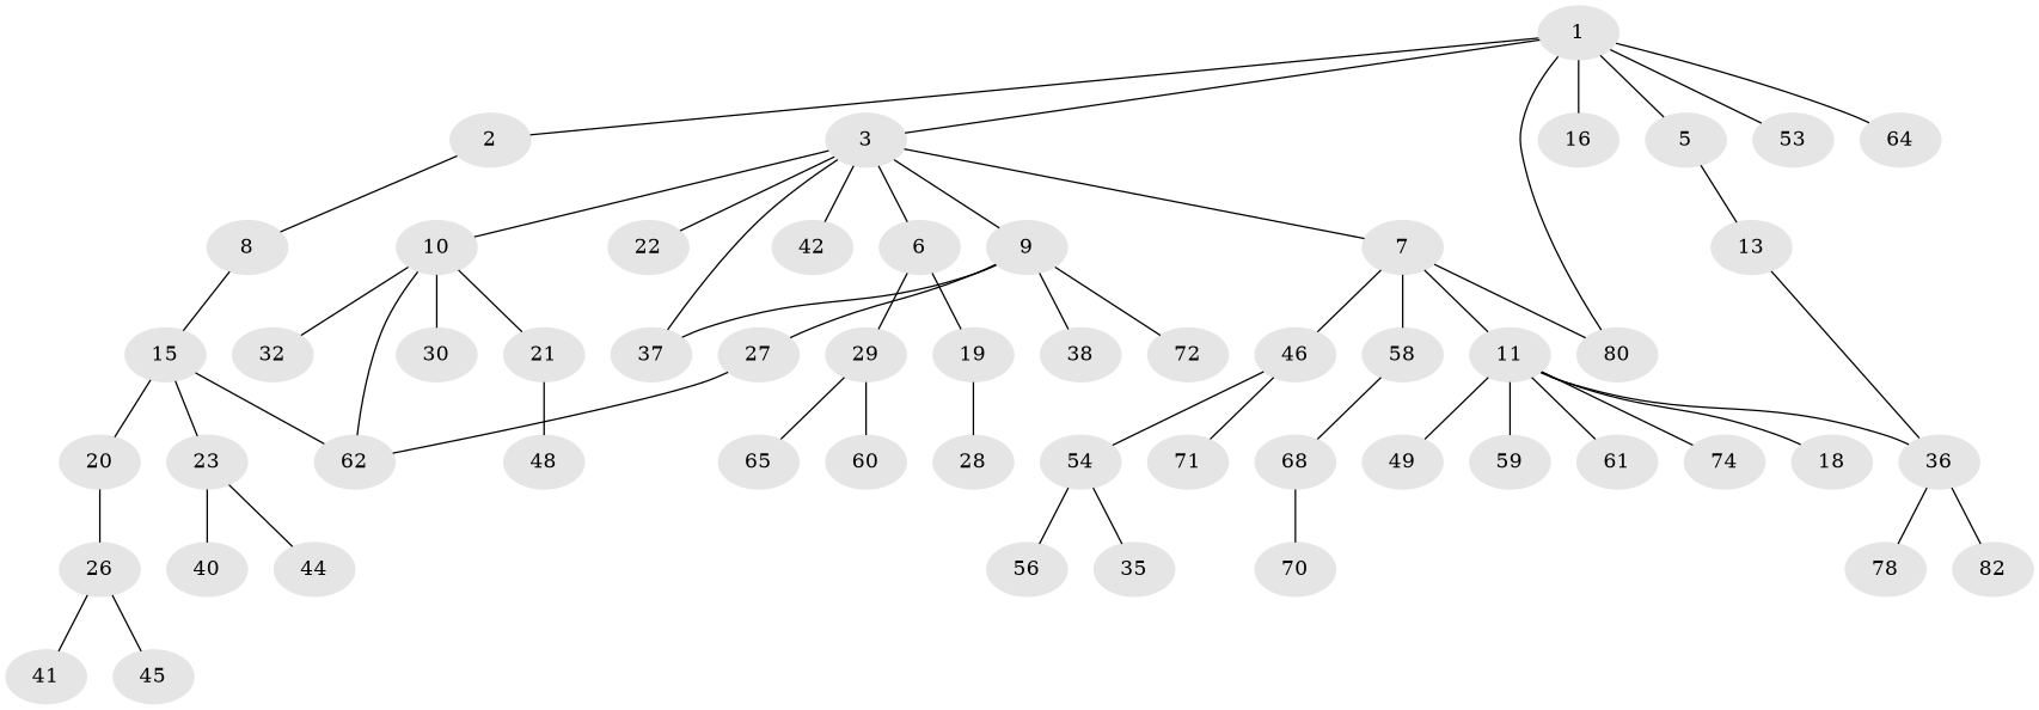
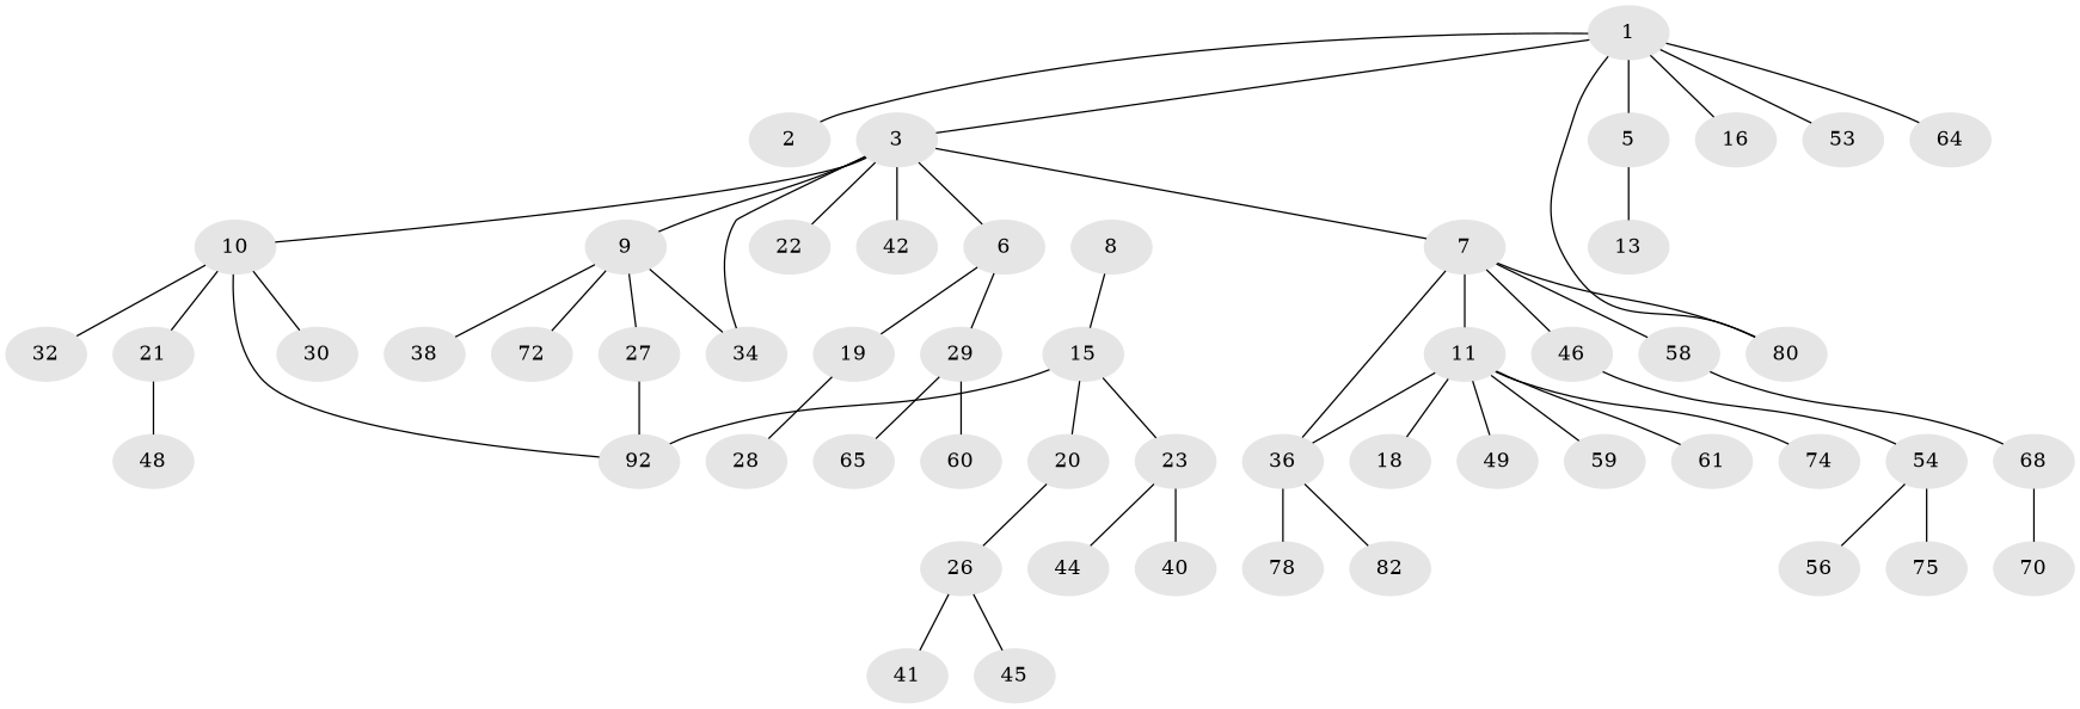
  graph {
    node [color=gray90 style=filled]
    1 [super="+76"]
    2 [super="+57"]
    3 [super="+4"]
    5 [super="+73"]
    16
    n6 [label=80]
    53
    64
    8 [super="+17"]
    6
    7 [super="+25"]
    9 [super="+12"]
    10 [super="+31"]
    22 [super="+67"]
-   34 [label=37]
+   34
    42
    13
    15 [super="+24"]
    19 [super="+35"]
    29 [super="+39"]
    11 [super="+14"]
    36 [super="+37"]
    46 [super="+47"]
    58 [super="+63"]
    27 [super="+80"]
    38 [super="+51"]
    72 [super="+81"]
    21 [super="+66"]
    30 [super="+43"]
    32
-   62
+   62 [label=92]
    28
    60
    65
    18
    49 [super="+52"]
    59
    61
    74
    78
    82
    54 [super="+55"]
-   71
    68
    20
    23
    48
    26 [super="+33"]
    40 [super="+79"]
    44 [super="+69"]
    41 [super="+77"]
    45
    56
-   75 [label=35]
+   75
    70
    1 -- 2
    1 -- 3
    1 -- 5
    1 -- 16
    1 -- n6
    1 -- 53
    1 -- 64
-   2 -- 8
    3 -- 6
    3 -- 7
    3 -- 9
    3 -- 10
    3 -- 22
    3 -- 34
    3 -- 42
    5 -- 13
    8 -- 15
    6 -- 19
    6 -- 29
    7 -- n6
    7 -- 11
-   13 -- 36
+   7 -- 36
    7 -- 46
    7 -- 58
    9 -- 34
    9 -- 27
    9 -- 38
    9 -- 72
    10 -- 21
    10 -- 30
    10 -- 32
    10 -- 62
    15 -- 62
    15 -- 20
    15 -- 23
    19 -- 28
    29 -- 60
    29 -- 65
    11 -- 36
    11 -- 18
    11 -- 49
    11 -- 59
    11 -- 61
    11 -- 74
    36 -- 78
    36 -- 82
    46 -- 54
-   46 -- 71
    58 -- 68
    27 -- 62
    21 -- 48
    54 -- 56
    54 -- 75
    68 -- 70
    20 -- 26
    23 -- 40
    23 -- 44
    26 -- 41
    26 -- 45
  }
